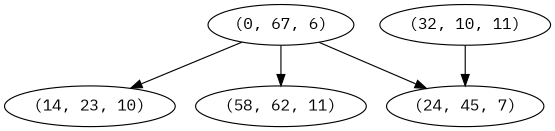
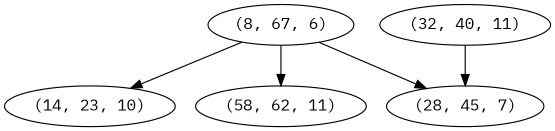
  digraph {
    fontname="IBM Plex Mono"
    node [fontname="IBM Plex Mono"]
    edge [fontname="IBM Plex Mono"]
-   "(8, 67, 6)" [label="(0, 67, 6)"]
+   "(8, 67, 6)"
    "(14, 23, 10)"
-   "(28, 45, 7)" [label="(24, 45, 7)"]
+   "(28, 45, 7)"
    n4 [label="(58, 62, 11)"]
-   "(32, 40, 11)" [label="(32, 10, 11)"]
+   "(32, 40, 11)"
    "(8, 67, 6)" -> "(14, 23, 10)"
    "(8, 67, 6)" -> "(28, 45, 7)"
    "(8, 67, 6)" -> n4
    "(32, 40, 11)" -> "(28, 45, 7)"
  }
